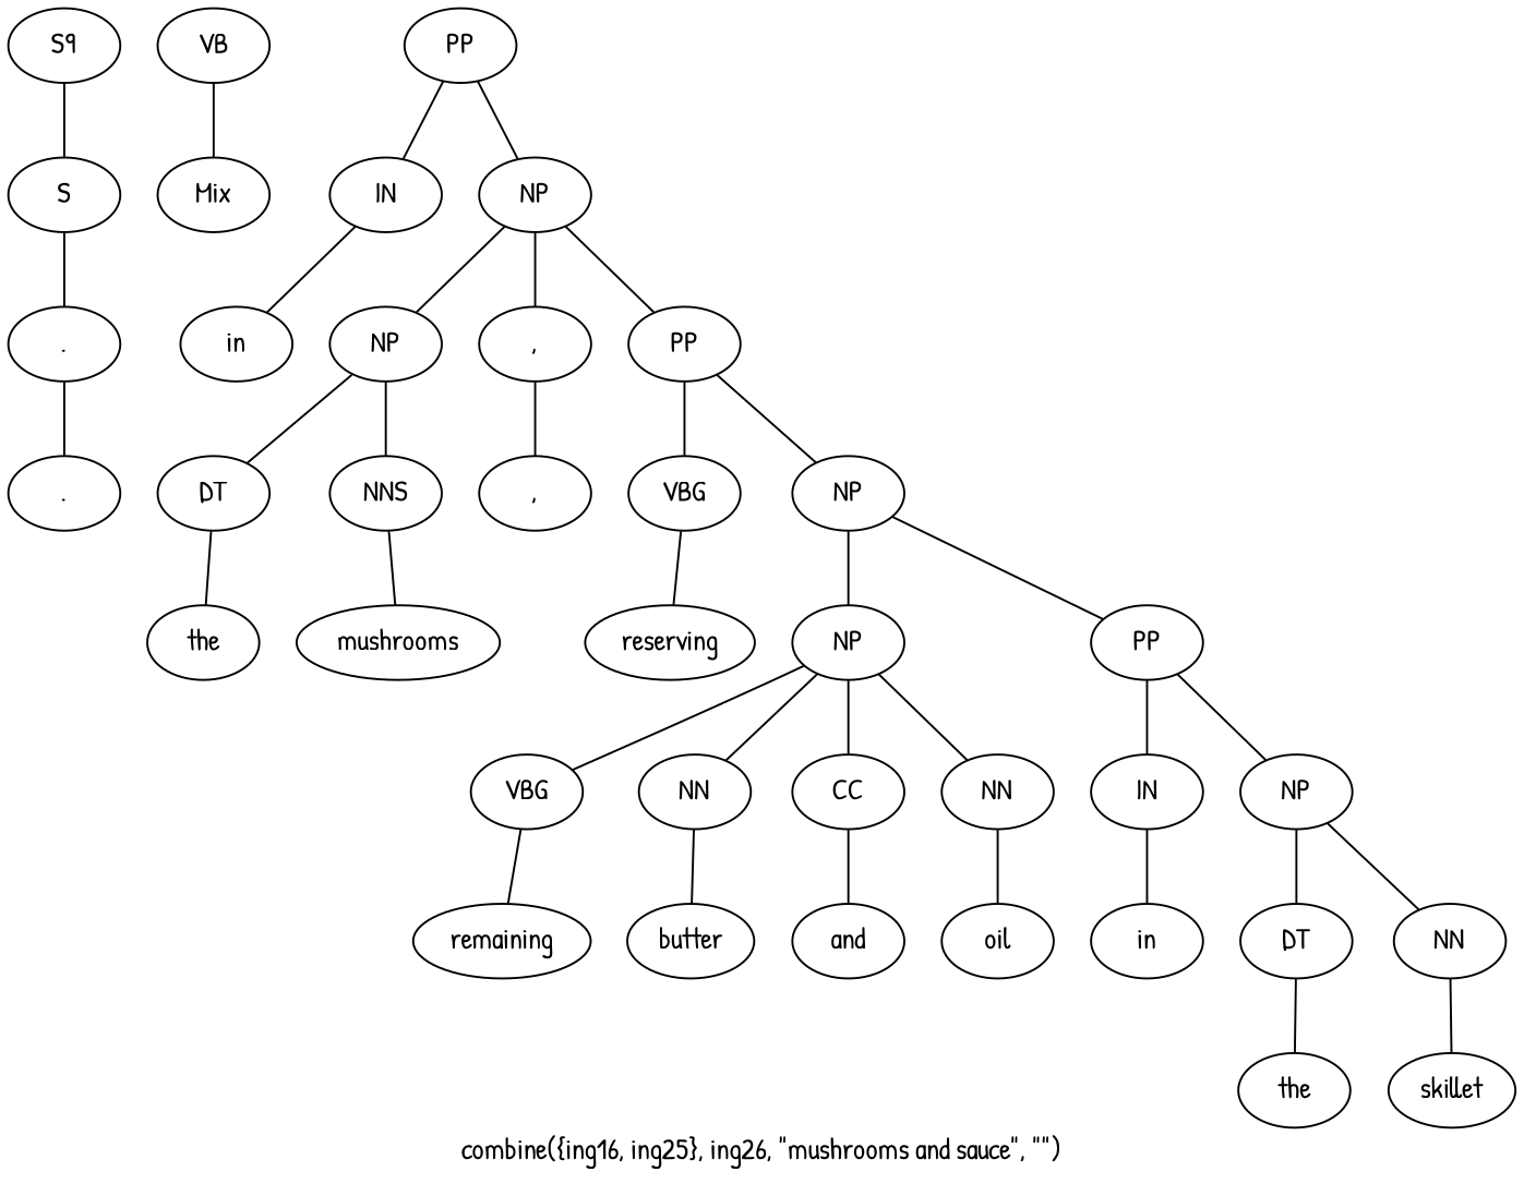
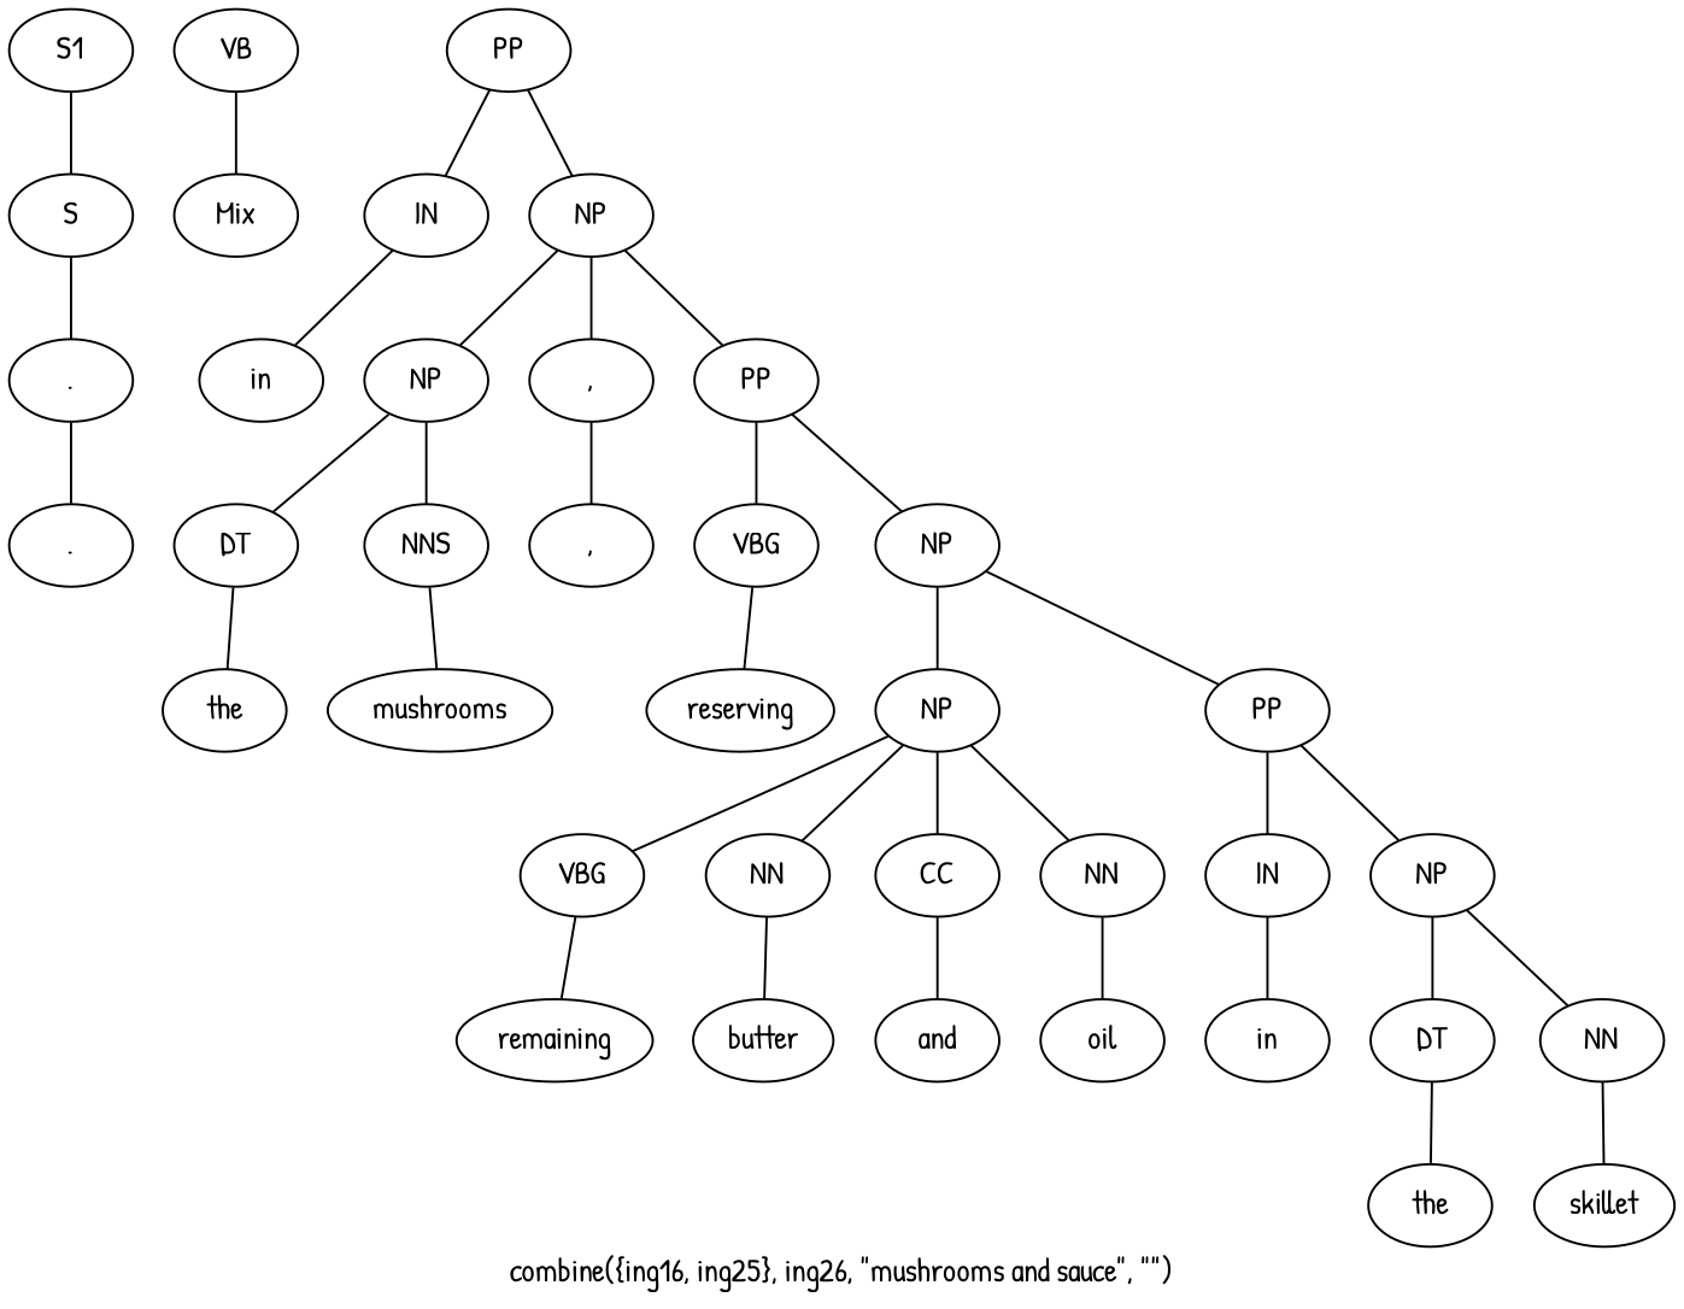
  graph {
    fontname="Patrick Hand"
    label="combine({ing16, ing25}, ing26, \"mushrooms and sauce\", \"\")"
    node [fontname="Patrick Hand"]
    edge [fontname="Patrick Hand"]
-   n1 [label=S9]
+   n1 [label=S1]
    n2 [label=S]
    n3 [label="."]
    n4 [label="."]
    n5 [label=VB]
    n6 [label=Mix]
    n7 [label=PP]
    n8 [label=IN]
    n9 [label=NP]
    n10 [label=in]
    n11 [label=NP]
    n12 [label=","]
    n13 [label=PP]
    n14 [label=DT]
    n15 [label=NNS]
    n16 [label=","]
    n17 [label=VBG]
    n18 [label=NP]
    n19 [label=the]
    n20 [label=mushrooms]
    n21 [label=reserving]
    n22 [label=NP]
    n23 [label=PP]
    n24 [label=VBG]
    n25 [label=NN]
    n26 [label=CC]
    n27 [label=NN]
    n28 [label=IN]
    n29 [label=NP]
    n30 [label=remaining]
    n31 [label=butter]
    n32 [label=and]
    n33 [label=oil]
    n34 [label=in]
    n35 [label=DT]
    n36 [label=NN]
    n37 [label=the]
    n38 [label=skillet]
    n1 -- n2
    n2 -- n3
    n3 -- n4
    n5 -- n6
    n7 -- n8
    n7 -- n9
    n8 -- n10
    n9 -- n11
    n9 -- n12
    n9 -- n13
    n11 -- n14
    n11 -- n15
    n12 -- n16
    n13 -- n17
    n13 -- n18
    n14 -- n19
    n15 -- n20
    n17 -- n21
    n18 -- n22
    n18 -- n23
    n22 -- n24
    n22 -- n25
    n22 -- n26
    n22 -- n27
    n23 -- n28
    n23 -- n29
    n24 -- n30
    n25 -- n31
    n26 -- n32
    n27 -- n33
    n28 -- n34
    n29 -- n35
    n29 -- n36
    n35 -- n37
    n36 -- n38
  }
